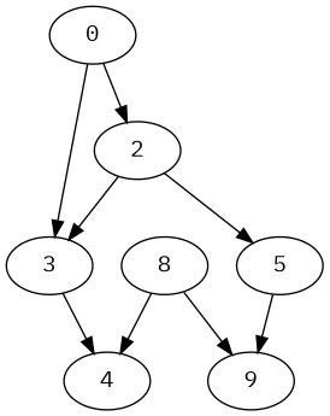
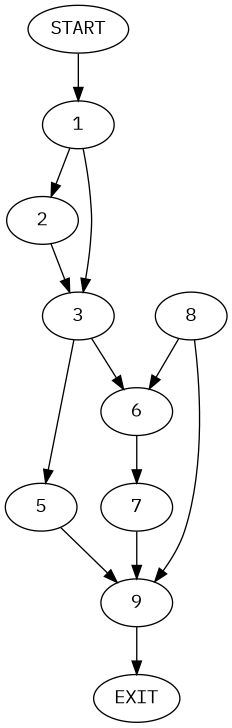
  digraph {
    fontname="IBM Plex Mono"
    node [fontname="IBM Plex Mono"]
    edge [fontname="IBM Plex Mono"]
-   1 [label=0]
+   n1 [label=START]
+   1
    2
    3
-   4
+   n5 [label=EXIT]
+   4 [label=6]
    5
+   7
    9
    8
+   n1 -> 1
    1 -> 2
    1 -> 3
    2 -> 3
    3 -> 4
-   2 -> 5
+   3 -> 5
+   4 -> 7
    5 -> 9
+   7 -> 9
+   9 -> n5
    8 -> 4
    8 -> 9
  }
